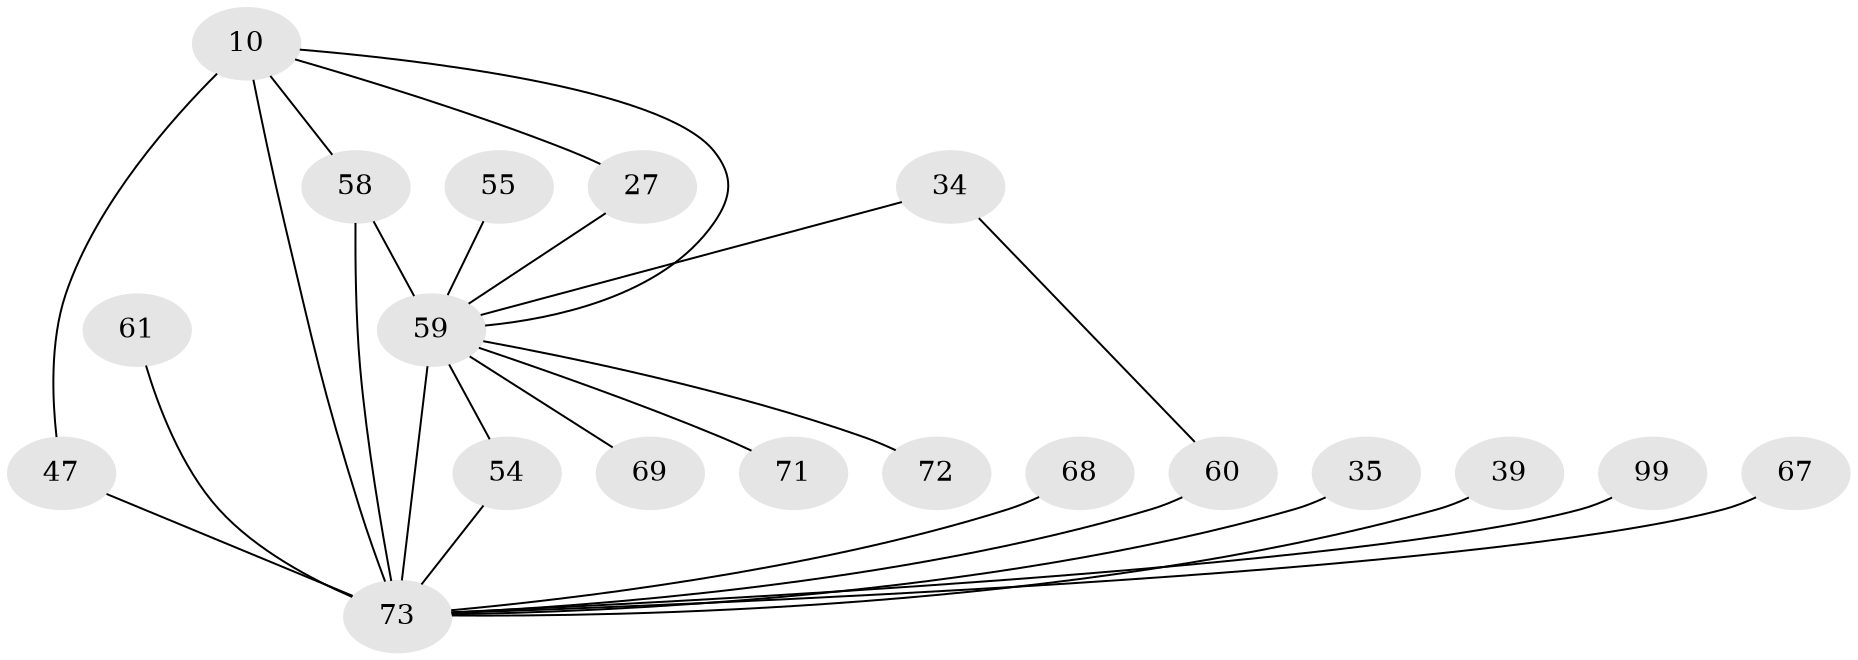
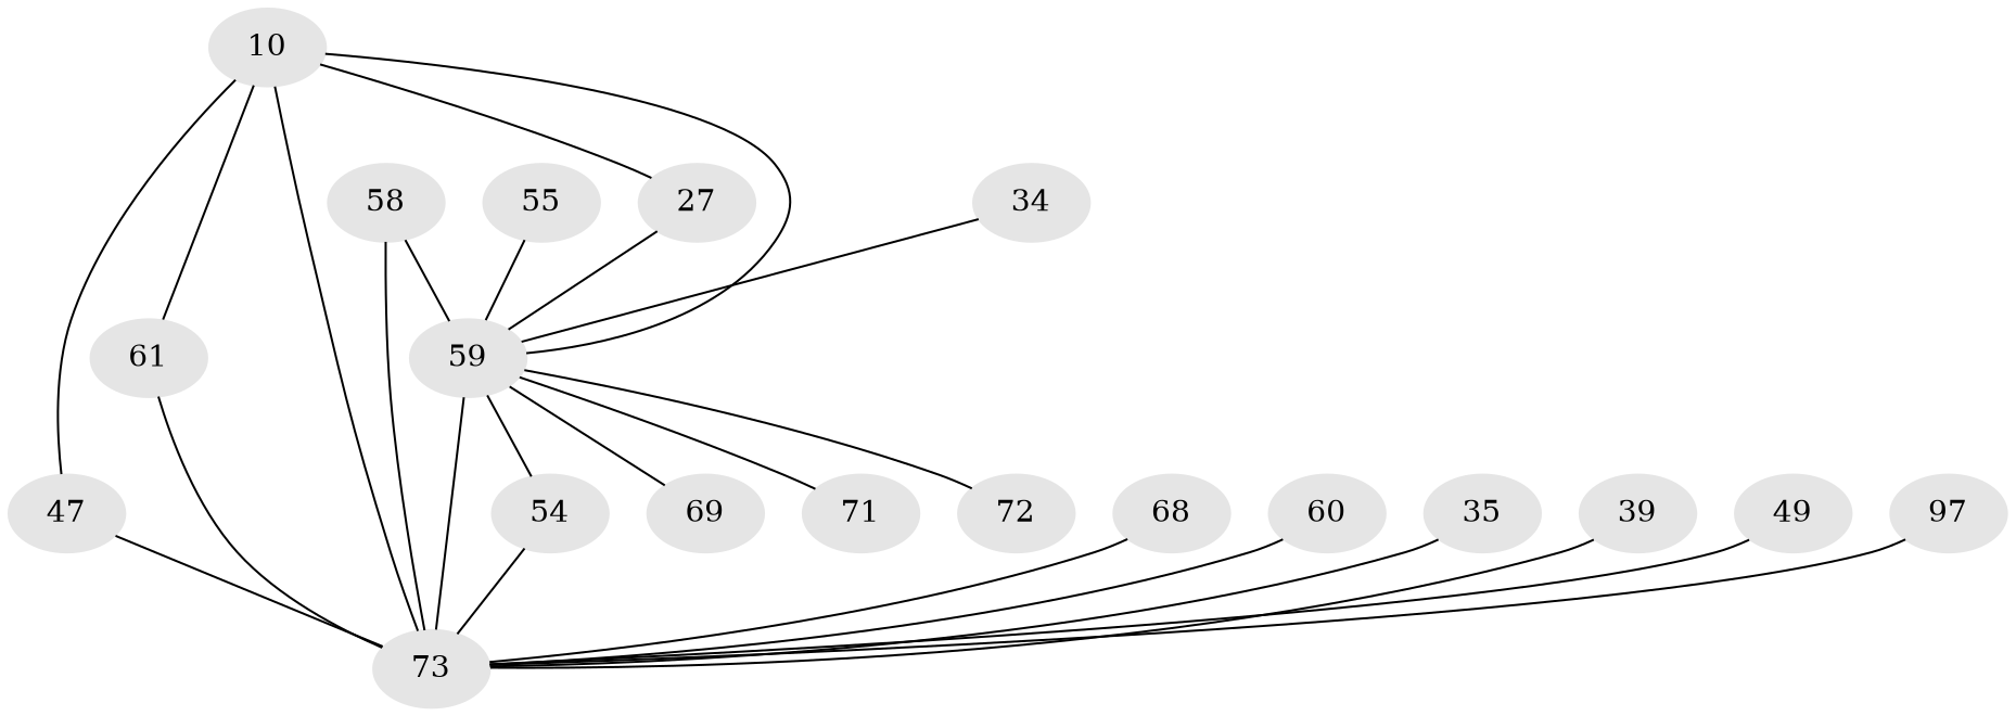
  graph {
    node [color=gray90 style=filled]
    10 [super="+1"]
    27
    47 [super="+24"]
    59 [super="+15+6+9"]
    61
    73 [super="+45+53+52+66+70+65"]
    54
    69
    71
    72
    68 [super="+22"]
    34
    60 [super="+32+57+14"]
    35
    39
-   49 [label=99]
+   49
    55
    58 [super="+18"]
-   67
+   67 [label=97]
    10 -- 27
    10 -- 47
    10 -- 59 [weight=9]
-   10 -- 58
+   10 -- 61
    10 -- 73 [weight=24]
    27 -- 59
    47 -- 73 [weight=3]
    59 -- 73 [weight=31]
    59 -- 54
    59 -- 69 [weight=2]
    59 -- 71
    59 -- 72 [weight=2]
    61 -- 73
    54 -- 73 [weight=2]
    68 -- 73 [weight=2]
    34 -- 59
-   34 -- 60
    60 -- 73 [weight=8]
    35 -- 73 [weight=2]
    39 -- 73 [weight=2]
    49 -- 73
    55 -- 59 [weight=2]
    58 -- 59
    58 -- 73 [weight=2]
    67 -- 73
  }
